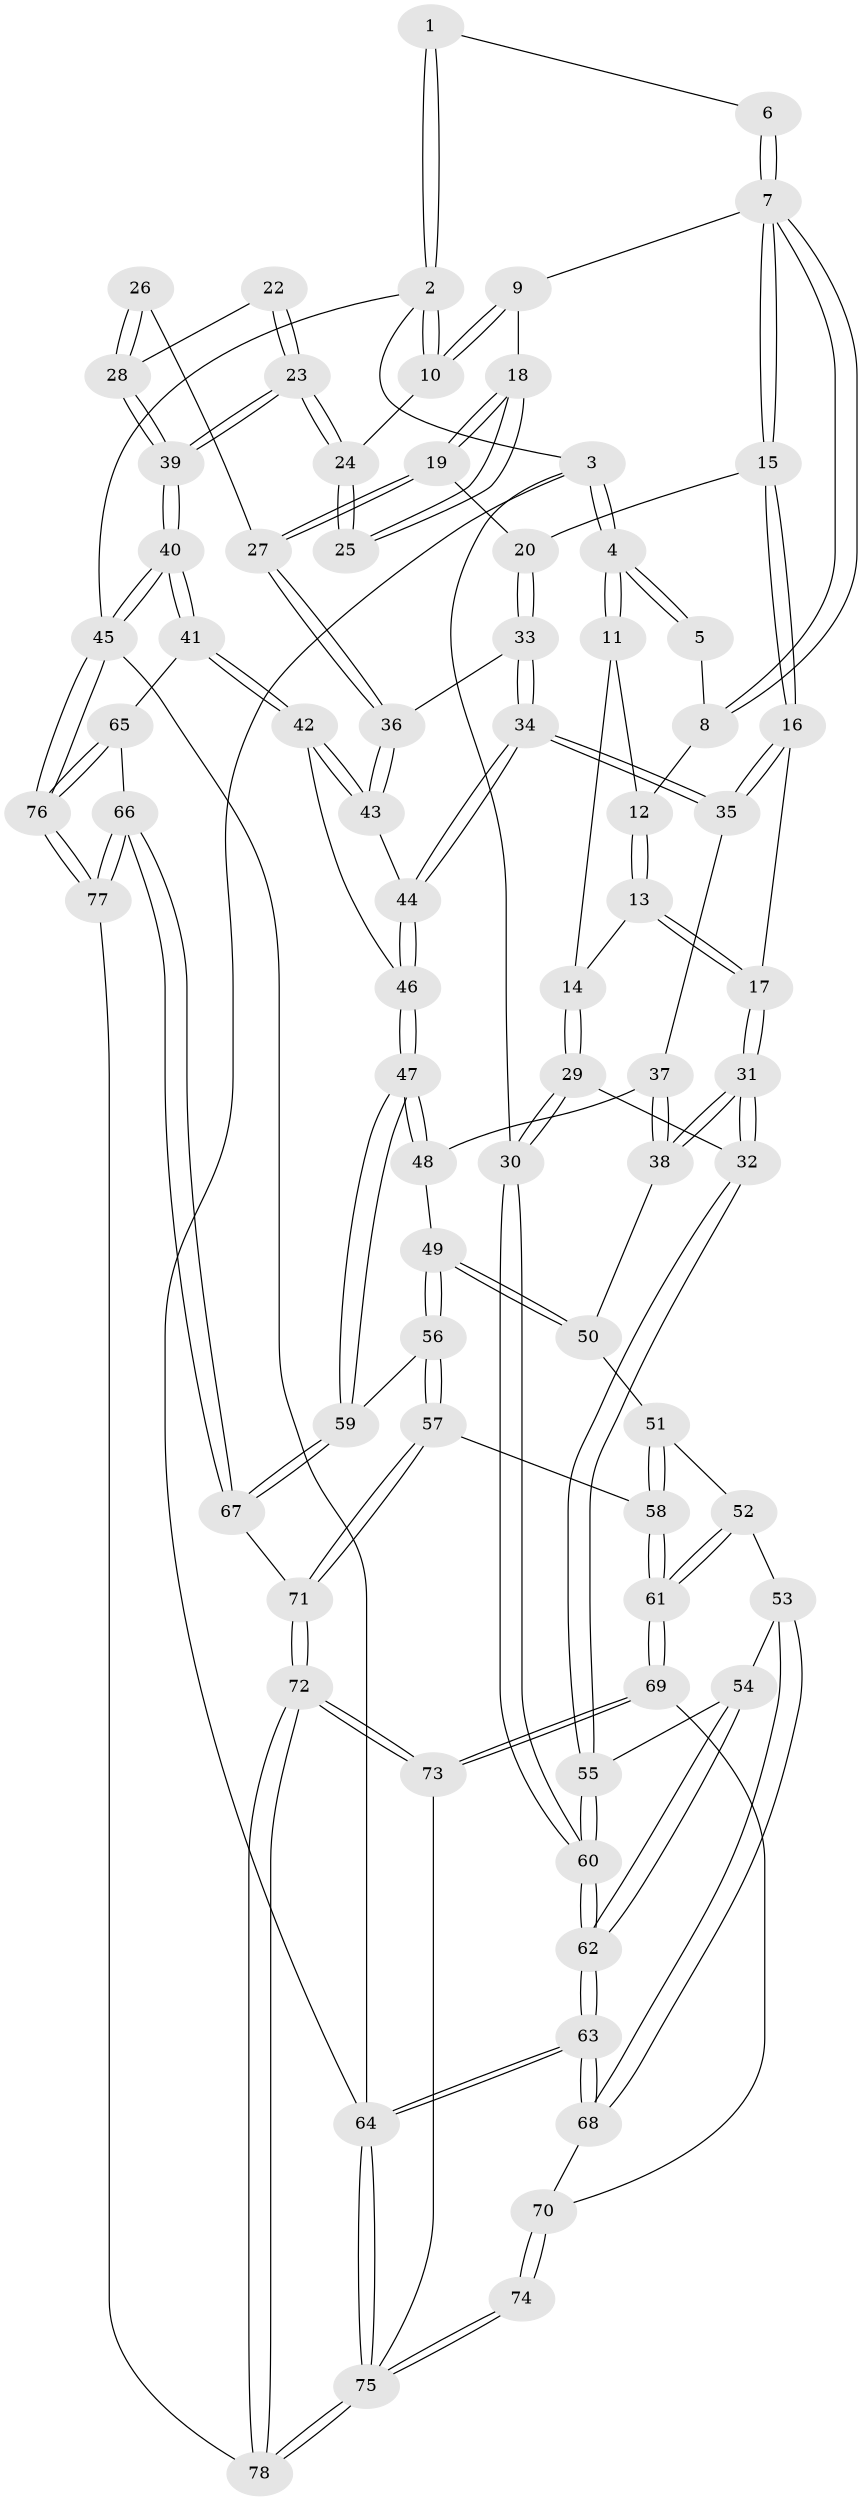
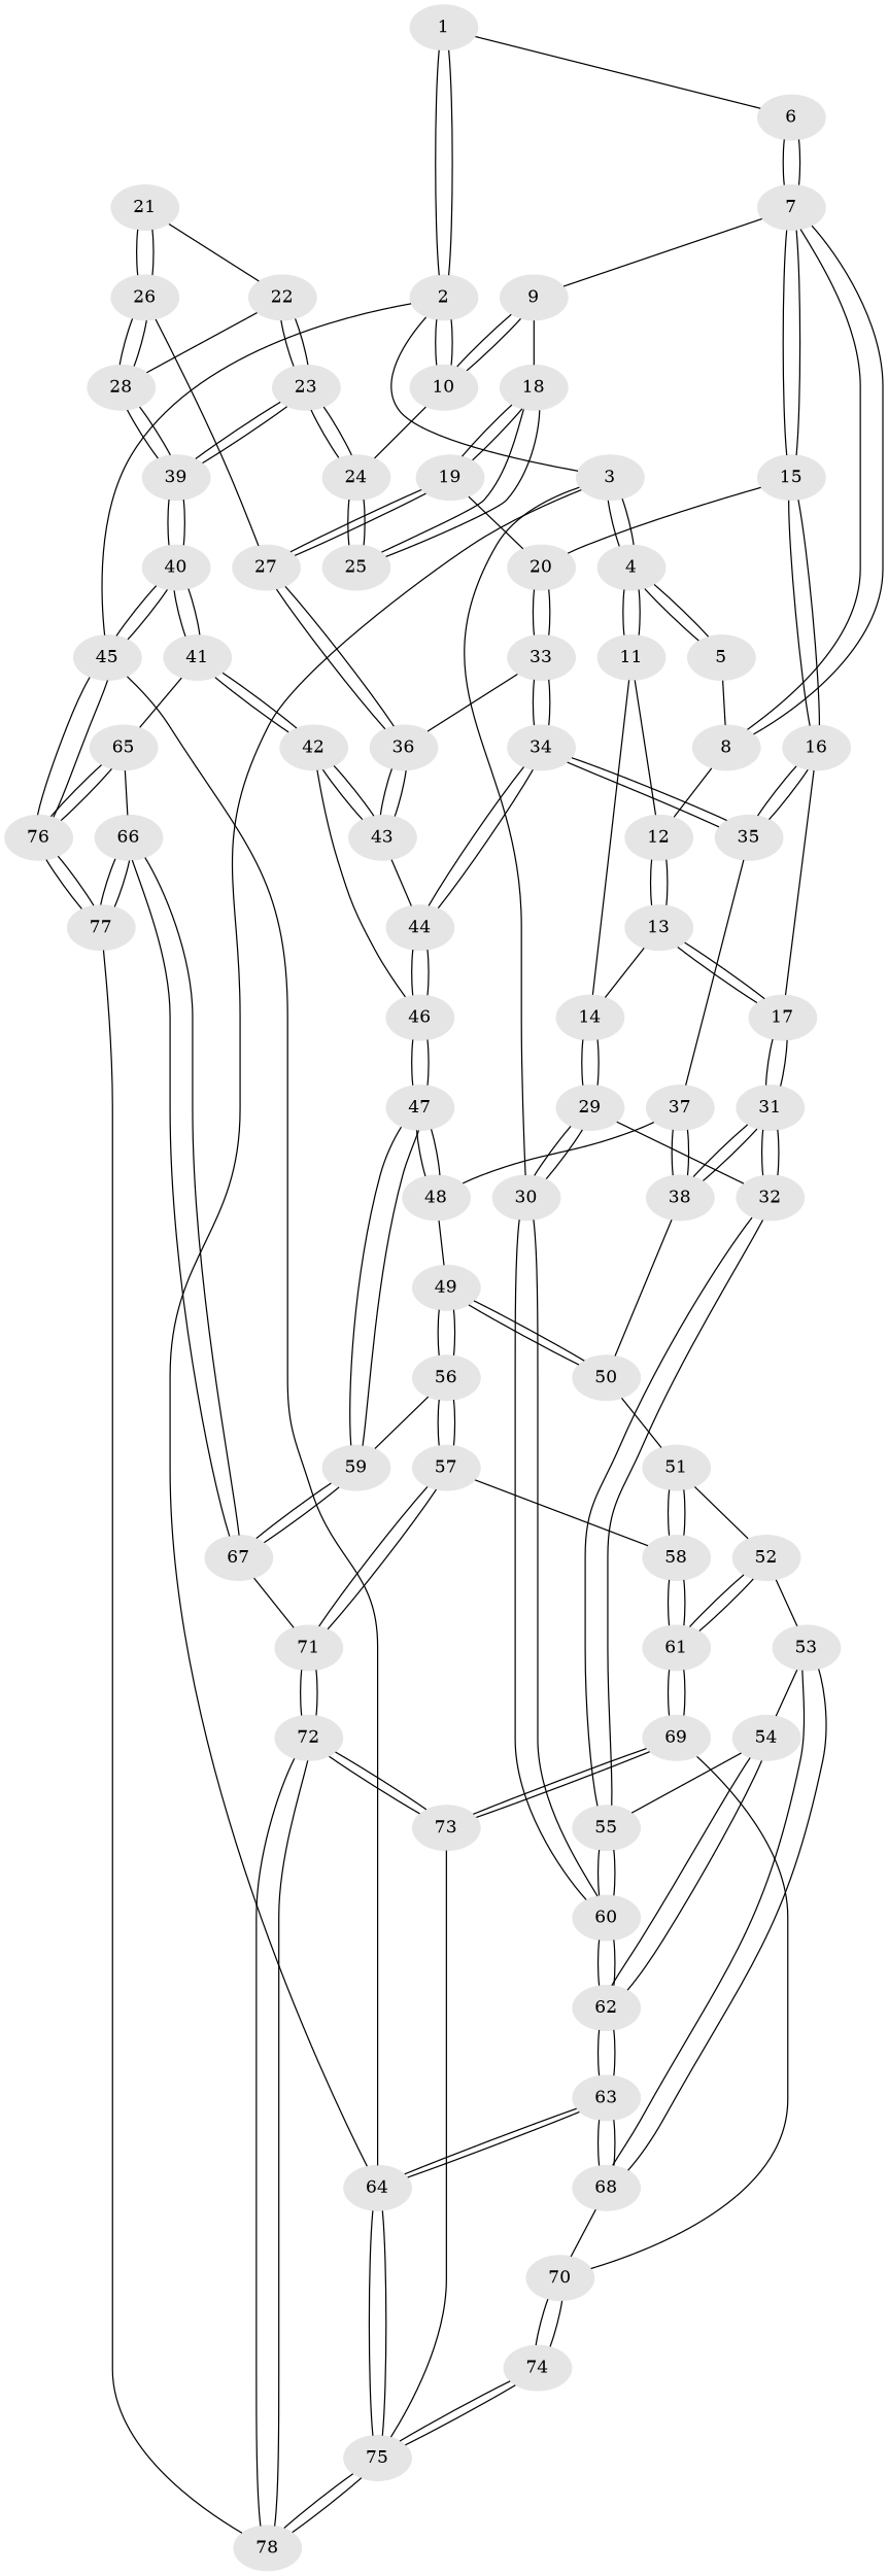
  graph {
    node [color=gray90 style=filled]
    1
    2
    6
    3
    10
    45
    7
    4
    30
    64
    24
    76
    5
    11
    60
    75
    8
    12
    14
    9
    15
    18
    16
    20
    13
    19
    25
    29
    17
    31
    32
    35
    33
    37
    38
    27
    36
    34
+   21
    22
    26
    23
    28
    39
    40
    43
    55
    62
    50
    44
    46
    48
    49
    51
    41
    42
    65
    66
    47
    77
    59
    67
    56
    57
    52
    58
    53
    61
    54
    68
    69
    70
    63
    71
    72
    73
    78
    74
    1 -- 2
    1 -- 2
    1 -- 6
    2 -- 3
    2 -- 10
    2 -- 10
    2 -- 45
    6 -- 7
    6 -- 7
    3 -- 4
    3 -- 4
    3 -- 30
    3 -- 64
    10 -- 24
    45 -- 64
    45 -- 76
    45 -- 76
    7 -- 8
    7 -- 8
    7 -- 9
    7 -- 15
    7 -- 15
    4 -- 5
    4 -- 5
    4 -- 11
    4 -- 11
    30 -- 60
    30 -- 60
    64 -- 75
    64 -- 75
    24 -- 25
    24 -- 25
    76 -- 77
    76 -- 77
    5 -- 8
    11 -- 12
    11 -- 14
    60 -- 62
    60 -- 62
    75 -- 78
    75 -- 78
    8 -- 12
    12 -- 13
    12 -- 13
    14 -- 29
    14 -- 29
    9 -- 10
    9 -- 10
    9 -- 18
    15 -- 16
    15 -- 16
    15 -- 20
    18 -- 19
    18 -- 19
    18 -- 25
    18 -- 25
    16 -- 17
    16 -- 35
    16 -- 35
    20 -- 33
    20 -- 33
    13 -- 14
    13 -- 17
    13 -- 17
    19 -- 20
    19 -- 27
    19 -- 27
    29 -- 30
    29 -- 30
    29 -- 32
    17 -- 31
    17 -- 31
    31 -- 32
    31 -- 32
    31 -- 38
    31 -- 38
    32 -- 55
    32 -- 55
    35 -- 37
    33 -- 36
    33 -- 34
    33 -- 34
    37 -- 38
    37 -- 38
    37 -- 48
    38 -- 50
    27 -- 36
    27 -- 36
    36 -- 43
    36 -- 43
    34 -- 35
    34 -- 35
    34 -- 44
    34 -- 44
+   21 -- 22
+   21 -- 26
+   21 -- 26
    22 -- 23
    22 -- 23
    22 -- 28
    26 -- 27
    26 -- 28
    26 -- 28
    23 -- 24
    23 -- 24
    23 -- 39
    23 -- 39
    28 -- 39
    28 -- 39
    39 -- 40
    39 -- 40
    40 -- 45
    40 -- 45
    40 -- 41
    40 -- 41
    43 -- 44
    55 -- 60
    55 -- 60
    62 -- 63
    62 -- 63
    50 -- 51
    44 -- 46
    44 -- 46
    46 -- 47
    46 -- 47
    48 -- 49
    49 -- 50
    49 -- 50
    49 -- 56
    49 -- 56
    51 -- 52
    51 -- 58
    51 -- 58
    41 -- 42
    41 -- 42
    41 -- 65
    42 -- 43
    42 -- 43
    42 -- 46
    65 -- 76
    65 -- 76
    65 -- 66
    66 -- 77
    66 -- 77
    66 -- 67
    66 -- 67
    47 -- 48
    47 -- 48
    47 -- 59
    47 -- 59
    77 -- 78
    59 -- 67
    59 -- 67
    67 -- 71
    56 -- 59
    56 -- 57
    56 -- 57
    57 -- 58
    57 -- 71
    57 -- 71
    52 -- 53
    52 -- 61
    52 -- 61
    58 -- 61
    58 -- 61
    53 -- 54
    53 -- 68
    53 -- 68
    61 -- 69
    61 -- 69
    54 -- 55
    54 -- 62
    54 -- 62
    68 -- 70
    69 -- 70
    69 -- 73
    69 -- 73
    70 -- 74
    70 -- 74
    63 -- 64
    63 -- 64
    63 -- 68
    63 -- 68
    71 -- 72
    71 -- 72
    72 -- 73
    72 -- 73
    72 -- 78
    72 -- 78
    73 -- 75
    74 -- 75
    74 -- 75
  }
